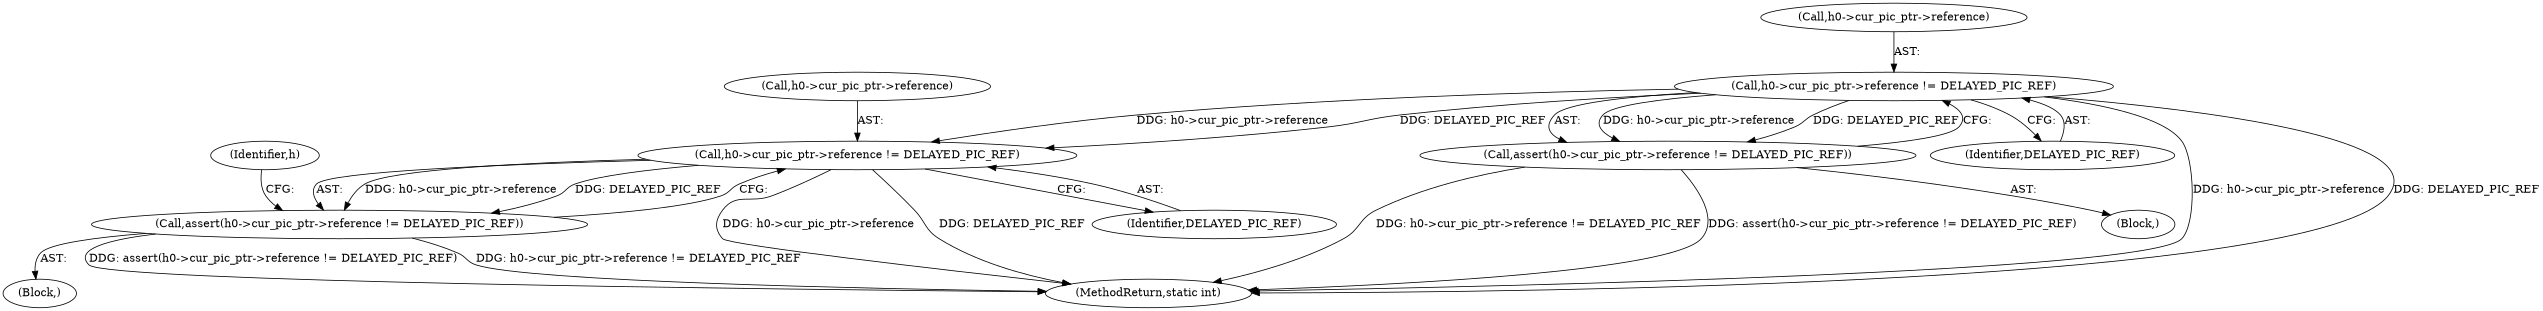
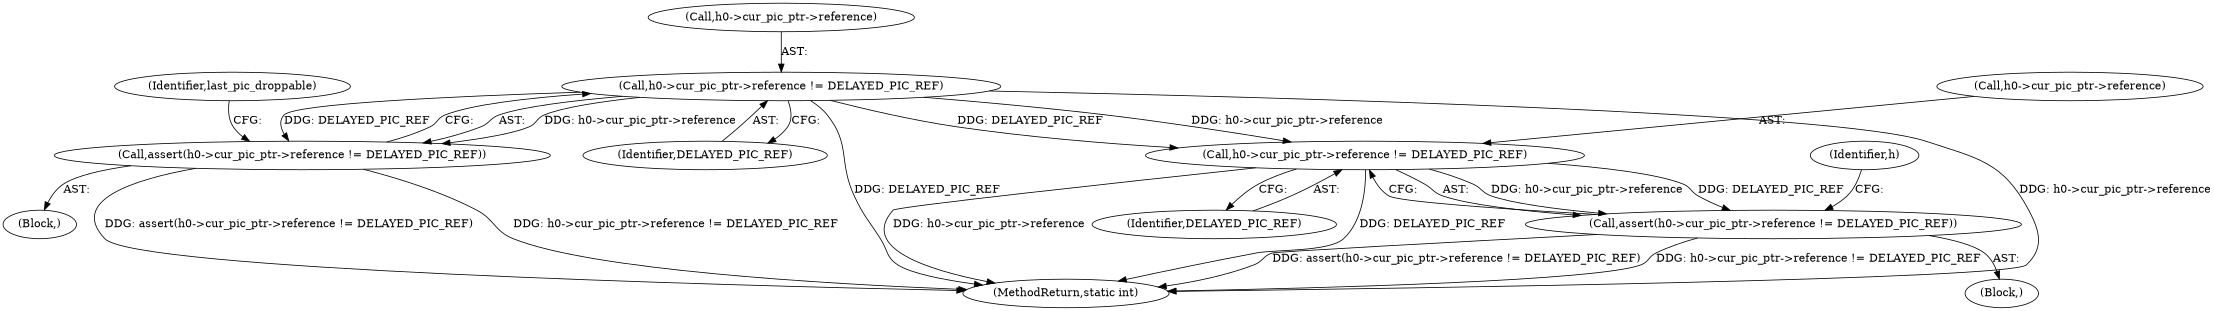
  digraph {
    n1 [label="(Call,h0->cur_pic_ptr->reference != DELAYED_PIC_REF)"]
    n2 [label="(Call,assert(h0->cur_pic_ptr->reference != DELAYED_PIC_REF))"]
    n3 [label="(Call,h0->cur_pic_ptr->reference != DELAYED_PIC_REF)"]
    n4 [label="(Identifier,DELAYED_PIC_REF)"]
    n5 [label="(MethodReturn,static int)"]
    n6 [label="(Block,)"]
    n7 [label="(Call,assert(h0->cur_pic_ptr->reference != DELAYED_PIC_REF))"]
    n8 [label="(Identifier,DELAYED_PIC_REF)"]
    n9 [label="(Block,)"]
    n10 [label="(Call,h0->cur_pic_ptr->reference)"]
+   n11 [label="(Identifier,last_pic_droppable)"]
    n12 [label="(Identifier,h)"]
    n13 [label="(Call,h0->cur_pic_ptr->reference)"]
    n1 -> n2 [label="AST: "]
    n1 -> n2 [label="DDG: h0->cur_pic_ptr->reference"]
    n1 -> n2 [label="DDG: DELAYED_PIC_REF"]
    n1 -> n3 [label="DDG: h0->cur_pic_ptr->reference"]
    n1 -> n3 [label="DDG: DELAYED_PIC_REF"]
    n1 -> n4 [label="CFG: "]
    n1 -> n5 [label="DDG: h0->cur_pic_ptr->reference"]
    n1 -> n5 [label="DDG: DELAYED_PIC_REF"]
    n2 -> n1 [label="CFG: "]
    n2 -> n5 [label="DDG: h0->cur_pic_ptr->reference != DELAYED_PIC_REF"]
    n2 -> n5 [label="DDG: assert(h0->cur_pic_ptr->reference != DELAYED_PIC_REF)"]
    n2 -> n6 [label="AST: "]
    n3 -> n5 [label="DDG: h0->cur_pic_ptr->reference"]
    n3 -> n5 [label="DDG: DELAYED_PIC_REF"]
    n3 -> n7 [label="AST: "]
    n3 -> n7 [label="DDG: h0->cur_pic_ptr->reference"]
    n3 -> n7 [label="DDG: DELAYED_PIC_REF"]
    n3 -> n8 [label="CFG: "]
    n4 -> n1 [label="AST: "]
    n7 -> n3 [label="CFG: "]
    n7 -> n5 [label="DDG: assert(h0->cur_pic_ptr->reference != DELAYED_PIC_REF)"]
    n7 -> n5 [label="DDG: h0->cur_pic_ptr->reference != DELAYED_PIC_REF"]
    n7 -> n9 [label="AST: "]
    n8 -> n3 [label="AST: "]
    n10 -> n1 [label="AST: "]
+   n11 -> n2 [label="CFG: "]
    n12 -> n7 [label="CFG: "]
    n13 -> n3 [label="AST: "]
  }
